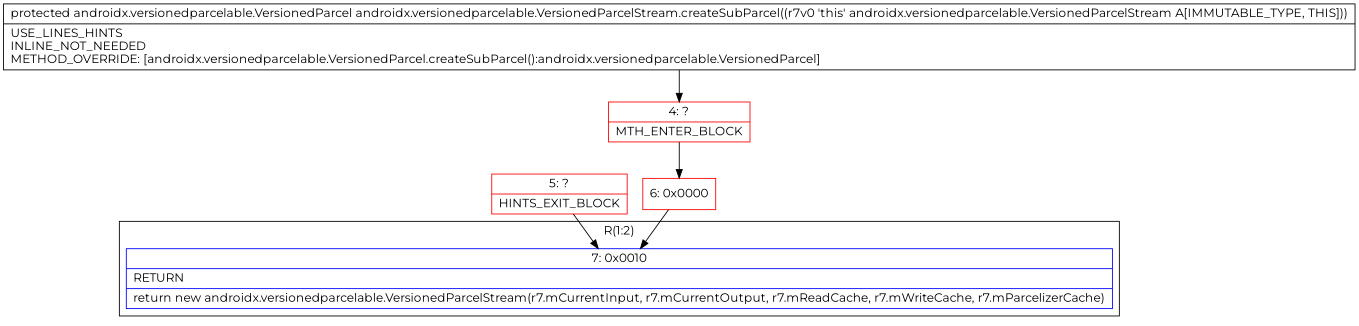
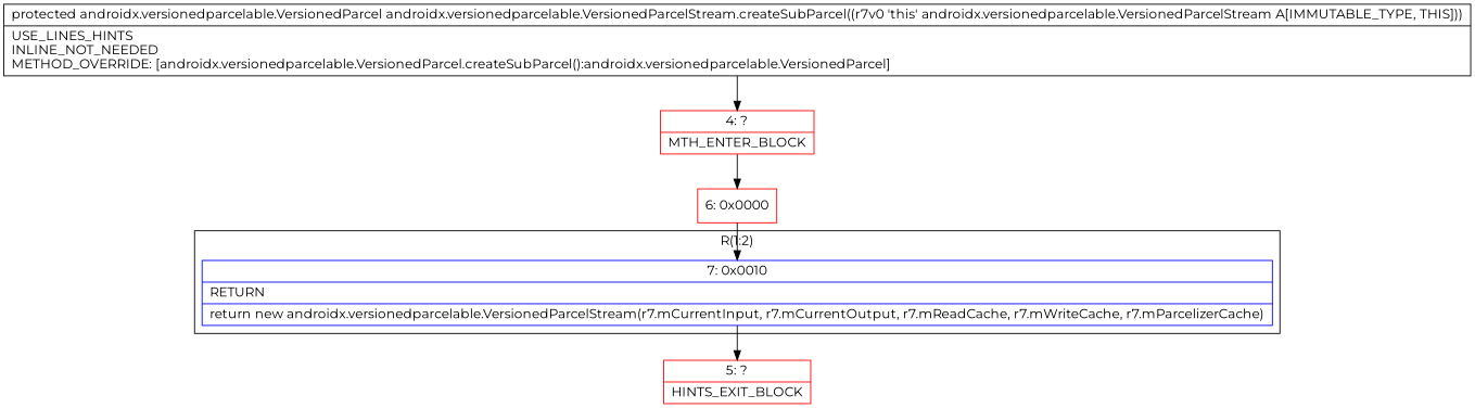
  digraph {
    fontname=Montserrat
    node [color=red fontname=Montserrat shape=record]
    edge [fontname=Montserrat]
    n1 [color=blue label="{7\:\ 0x0010|RETURN\l|return new androidx.versionedparcelable.VersionedParcelStream(r7.mCurrentInput, r7.mCurrentOutput, r7.mReadCache, r7.mWriteCache, r7.mParcelizerCache)\l}"]
    n2 [label="{5\:\ ?|HINTS_EXIT_BLOCK\l}"]
    n3 [label="{4\:\ ?|MTH_ENTER_BLOCK\l}"]
    n4 [label="{6\:\ 0x0000}"]
    n5 [label="{protected androidx.versionedparcelable.VersionedParcel androidx.versionedparcelable.VersionedParcelStream.createSubParcel((r7v0 'this' androidx.versionedparcelable.VersionedParcelStream A[IMMUTABLE_TYPE, THIS]))  | USE_LINES_HINTS\lINLINE_NOT_NEEDED\lMETHOD_OVERRIDE: [androidx.versionedparcelable.VersionedParcel.createSubParcel():androidx.versionedparcelable.VersionedParcel]\l}" color=""]
    subgraph cluster_1 {
      label="R(1:2)"
      n1
    }
-   n2 -> n1
+   n1 -> n2
    n3 -> n4
    n4 -> n1
    n5 -> n3
  }
